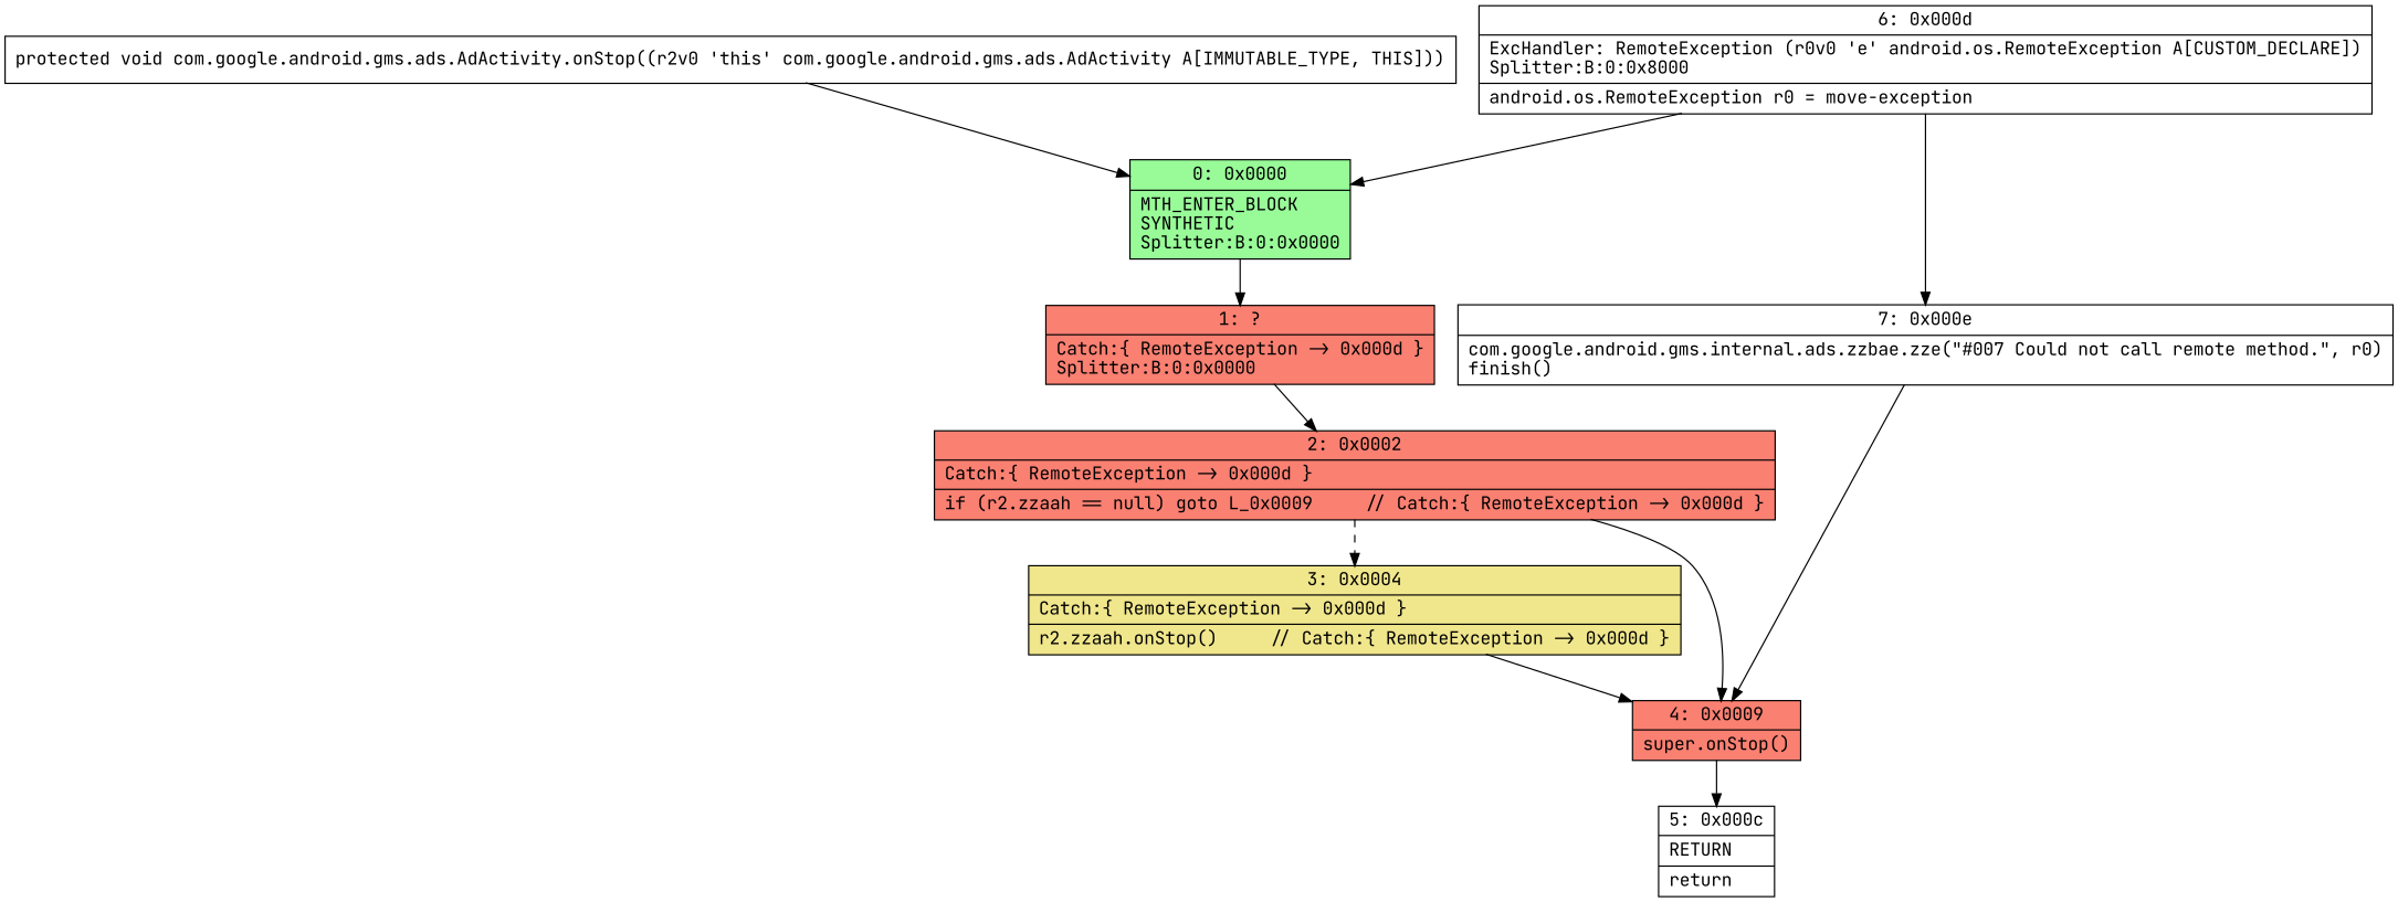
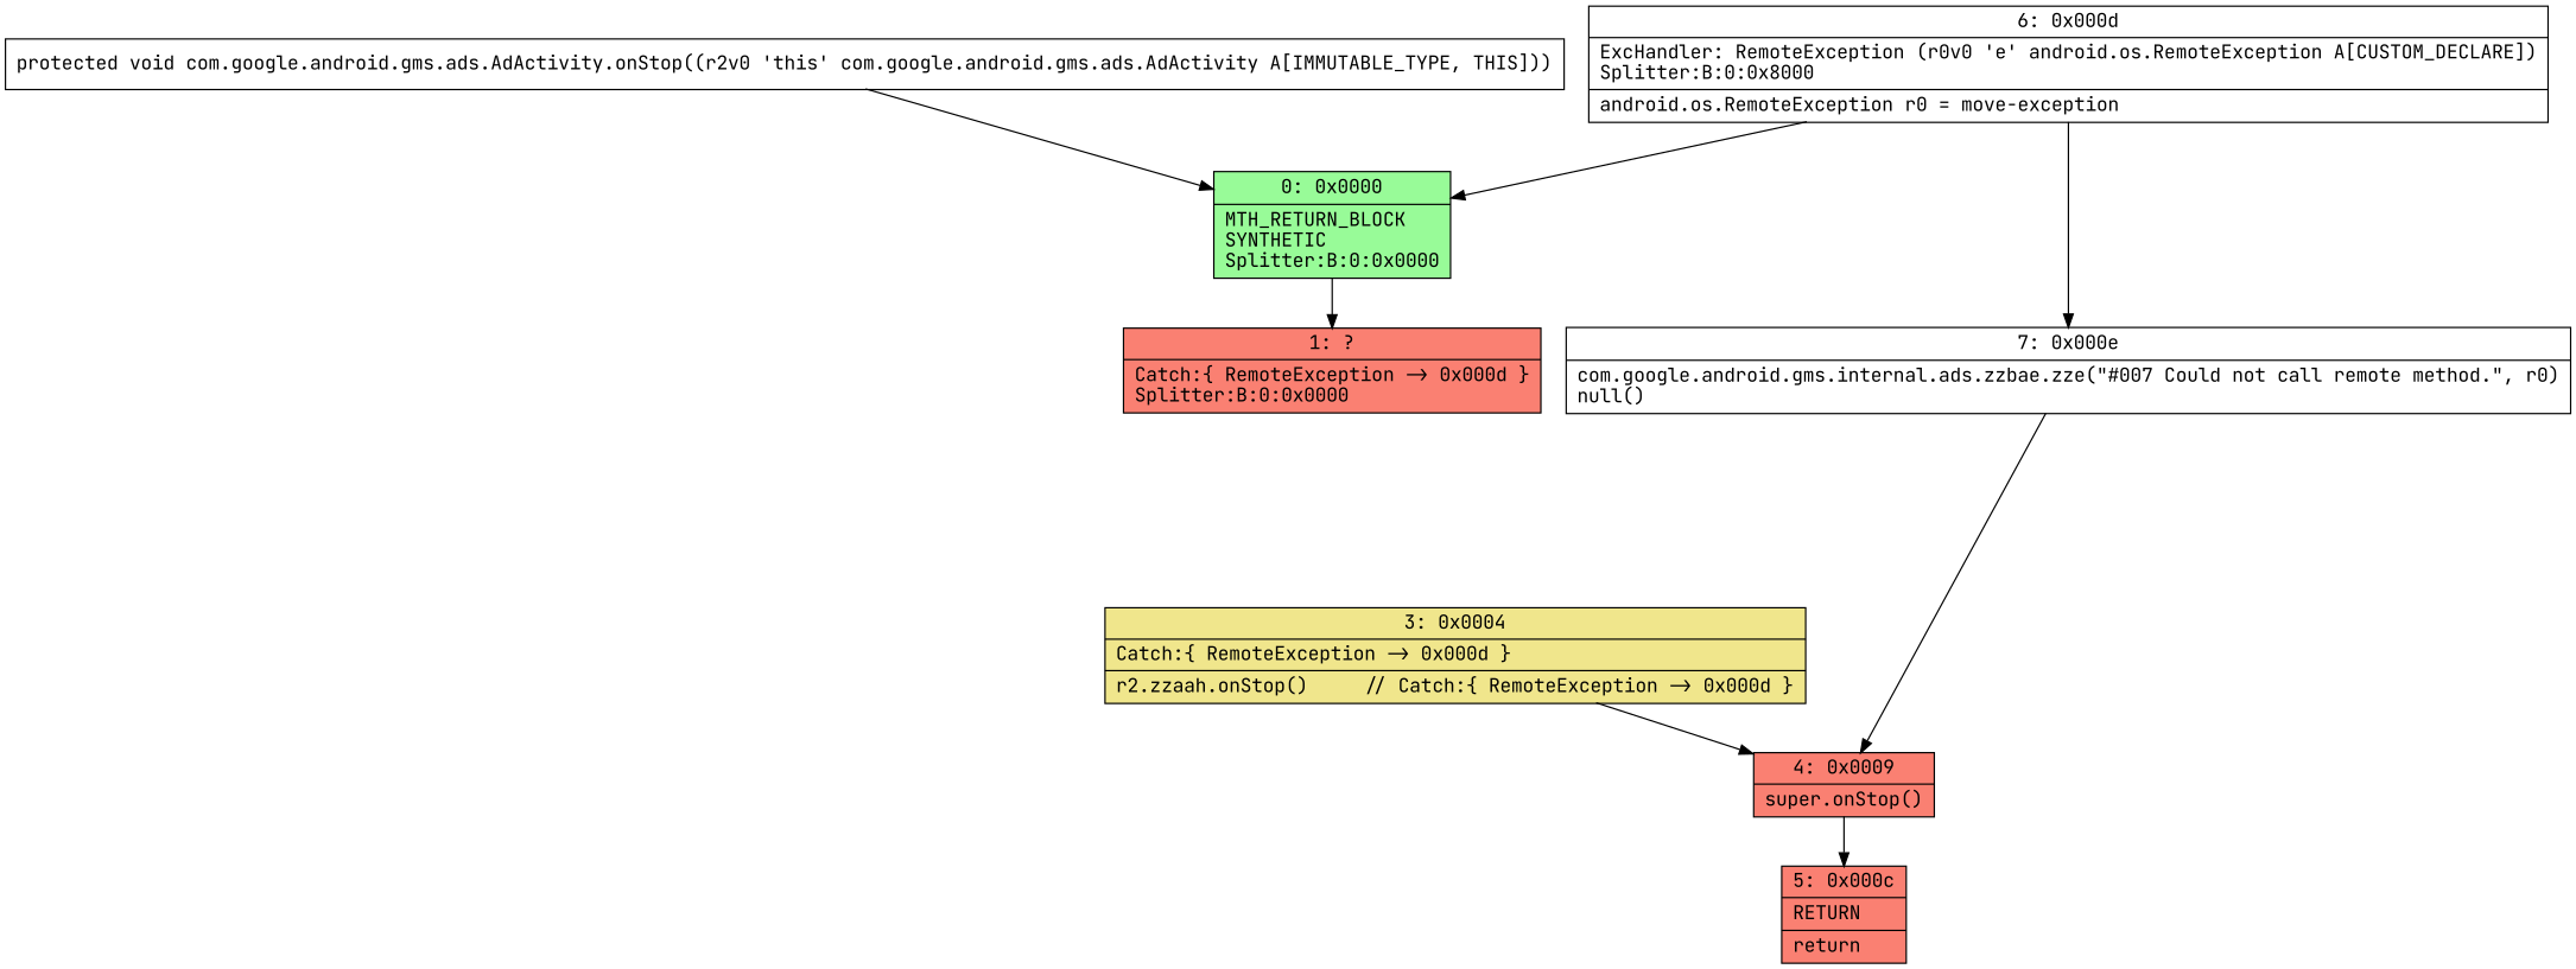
  digraph {
    fontname="JetBrains Mono"
    node [fillcolor=white fontname="JetBrains Mono" shape=record style=filled]
    edge [fontname="JetBrains Mono"]
-   n1 [fillcolor=palegreen label="{0\:\ 0x0000|MTH_ENTER_BLOCK\lSYNTHETIC\lSplitter:B:0:0x0000\l}"]
+   n1 [fillcolor=palegreen label="{0\:\ 0x0000|MTH_RETURN_BLOCK\lSYNTHETIC\lSplitter:B:0:0x0000\l}"]
    n2 [fillcolor=salmon label="{1\:\ ?|Catch:\{ RemoteException \-\> 0x000d \}\lSplitter:B:0:0x0000\l}"]
-   n3 [fillcolor=salmon label="{2\:\ 0x0002|Catch:\{ RemoteException \-\> 0x000d \}\l|if (r2.zzaah == null) goto L_0x0009     \/\/ Catch:\{ RemoteException \-\> 0x000d \}\l}"]
    n4 [label="{6\:\ 0x000d|ExcHandler: RemoteException (r0v0 'e' android.os.RemoteException A[CUSTOM_DECLARE])\lSplitter:B:0:0x8000\l|android.os.RemoteException r0 = move\-exception\l}"]
-   n5 [label="{7\:\ 0x000e|com.google.android.gms.internal.ads.zzbae.zze(\"#007 Could not call remote method.\", r0)\lfinish()\l}"]
+   n5 [label="{7\:\ 0x000e|com.google.android.gms.internal.ads.zzbae.zze(\"#007 Could not call remote method.\", r0)\lnull()\l}"]
    n6 [fillcolor=khaki label="{3\:\ 0x0004|Catch:\{ RemoteException \-\> 0x000d \}\l|r2.zzaah.onStop()     \/\/ Catch:\{ RemoteException \-\> 0x000d \}\l}"]
    n7 [fillcolor=salmon label="{4\:\ 0x0009|super.onStop()\l}"]
-   n8 [label="{5\:\ 0x000c|RETURN\l|return\l}"]
+   n8 [fillcolor=salmon label="{5\:\ 0x000c|RETURN\l|return\l}"]
    n9 [label="{protected void com.google.android.gms.ads.AdActivity.onStop((r2v0 'this' com.google.android.gms.ads.AdActivity A[IMMUTABLE_TYPE, THIS])) }"]
    n1 -> n2
-   n2 -> n3
-   n3 -> n6 [style=dashed]
-   n3 -> n7
    n4 -> n1
    n4 -> n5
    n5 -> n7
    n6 -> n7
    n7 -> n8
    n9 -> n1
  }
